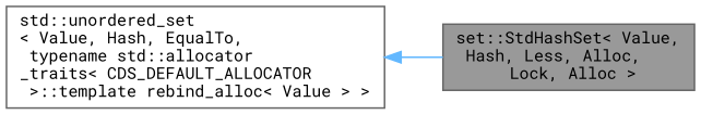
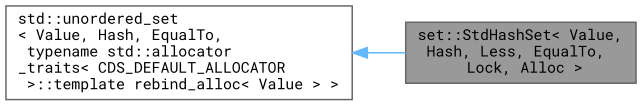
  digraph {
    rankdir=LR
    fontname="Roboto Mono"
    node [color=gray40 fontname="Roboto Mono" fontsize=10 shape=box style=filled]
-   n1 [fillcolor=grey60 fontcolor=black height=0.2 label="set::StdHashSet\< Value,\l Hash, Less, Alloc,\l Lock, Alloc \>" width=0.4]
+   n1 [fillcolor=grey60 fontcolor=black height=0.2 label="set::StdHashSet\< Value,\l Hash, Less, EqualTo,\l Lock, Alloc \>" width=0.4]
    n2 [fillcolor=white height=0.2 label="std::unordered_set\l\< Value, Hash, EqualTo,\l typename std::allocator\l_traits\< CDS_DEFAULT_ALLOCATOR\l \>::template rebind_alloc\< Value \> \>" width=0.4]
    n2 -> n1 [color=steelblue1 dir=back fontname="Roboto Mono" fontsize=10 labelfontname=Helvetica labelfontsize=10 style=solid]
  }
